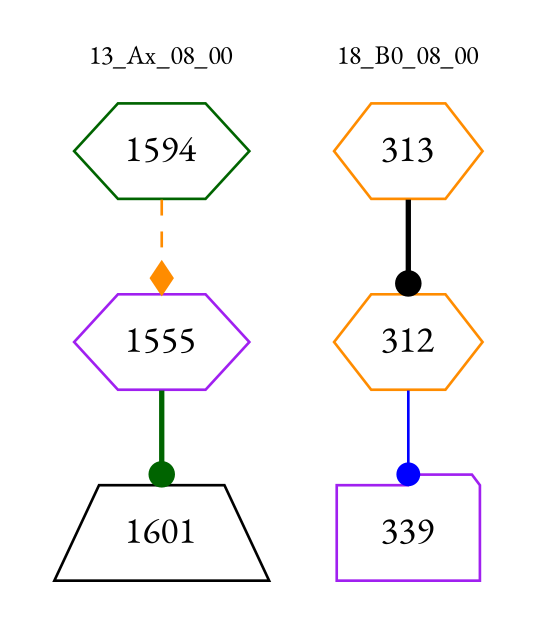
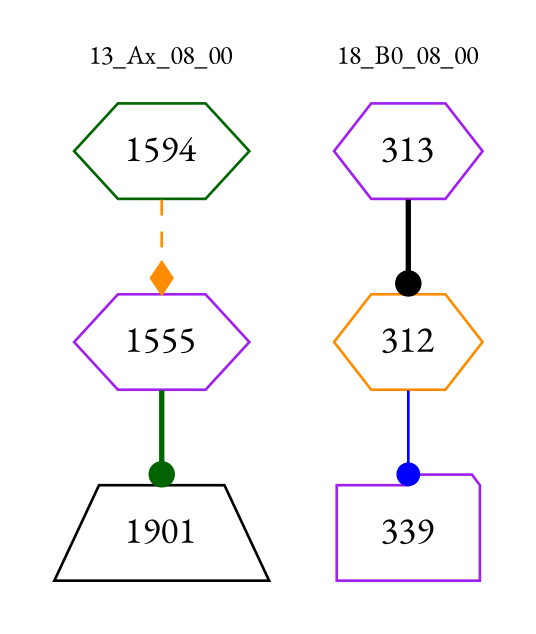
  digraph {
    fontname="EB Garamond"
    node [color=purple fontname="EB Garamond" shape=hexagon]
    edge [arrowhead=dot fontname="EB Garamond" style=bold]
    n1 [color=darkgreen label=1594]
    n2 [label=1555]
-   n3 [color=black label=1601 shape=trapezium]
-   n4 [color=darkorange label=313]
+   n3 [color=black label=1901 shape=trapezium]
+   n4 [label=313]
    n5 [color=darkorange label=312]
    n6 [label=339 shape=folder]
    subgraph cluster_1 {
      color=white
      fontsize=10
      label="13_Ax_08_00"
      n1
      n2
      n3
    }
    subgraph cluster_2 {
      color=white
      fontsize=10
      label="18_B0_08_00"
      n4
      n5
      n6
    }
    n1 -> n2 [arrowhead=diamond color=darkorange style=dashed]
    n2 -> n3 [color=darkgreen]
    n4 -> n5 [color=black]
    n5 -> n6 [color=blue style=solid]
  }
